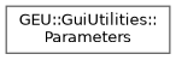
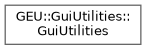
  digraph {
    rankdir=LR
-   n1 [color=grey40 fillcolor=white fontname=Helvetica fontsize=10 height=0.2 label="GEU::GuiUtilities::\lParameters" shape=box style=filled width=0.4]
+   n1 [color=grey40 fillcolor=white fontname=Helvetica fontsize=10 height=0.2 label="GEU::GuiUtilities::\lGuiUtilities" shape=box style=filled width=0.4]
  }
